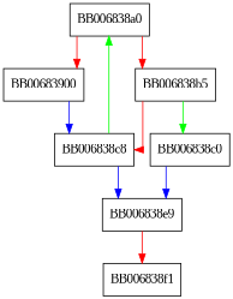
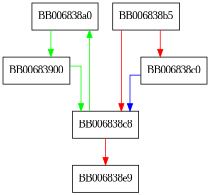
  digraph {
    fontname="Liberation Serif"
    splines=ortho
    node [fontname="Liberation Serif" shape=box]
    edge [color=red fontname="Liberation Serif"]
    BB006838a0
    BB00683900
    BB006838b5
    BB006838c8
    BB006838c0
    BB006838e9
-   BB006838f1
-   BB006838a0 -> BB00683900
-   BB006838a0 -> BB006838b5
-   BB00683900 -> BB006838c8 [color=blue]
+   BB006838a0 -> BB00683900 [color=green]
+   BB00683900 -> BB006838c8 [color=green]
    BB006838b5 -> BB006838c8
-   BB006838b5 -> BB006838c0 [color=green]
+   BB006838b5 -> BB006838c0
    BB006838c8 -> BB006838a0 [color=green]
-   BB006838c8 -> BB006838e9 [color=blue]
-   BB006838c0 -> BB006838e9 [color=blue]
-   BB006838e9 -> BB006838f1
+   BB006838c8 -> BB006838e9
+   BB006838c0 -> BB006838c8 [color=blue]
  }
